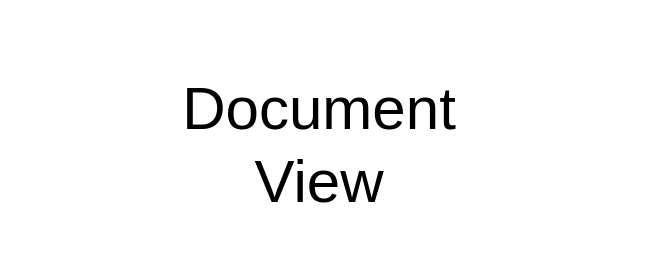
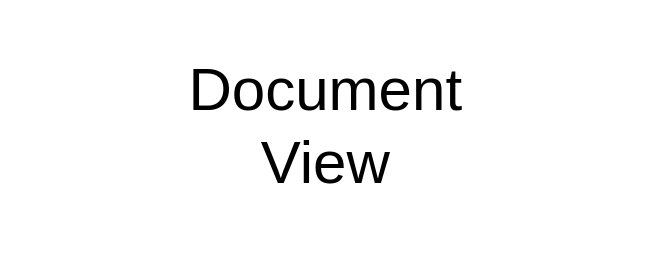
  <mxCell id="0" />
  <mxCell id="1" parent="0" />
- <mxCell id="2" value="Document&lt;br&gt;View" style="text;html=1;strokeColor=none;fillColor=none;align=center;verticalAlign=middle;whiteSpace=wrap;rounded=0;fontSize=48;opacity=30;" vertex="1" parent="1"><mxGeometry x="15" y="35" width="480" height="160" as="geometry" /></mxCell>
+ <mxCell id="2" value="Document&lt;br&gt;View" style="text;html=1;strokeColor=none;fillColor=none;align=center;verticalAlign=middle;whiteSpace=wrap;rounded=0;fontSize=48;opacity=30;" vertex="1" parent="1"><mxGeometry x="20" y="20" width="480" height="160" as="geometry" /></mxCell>
